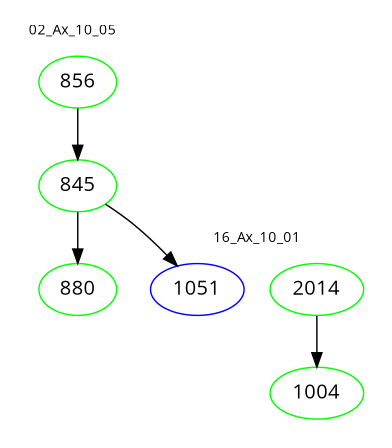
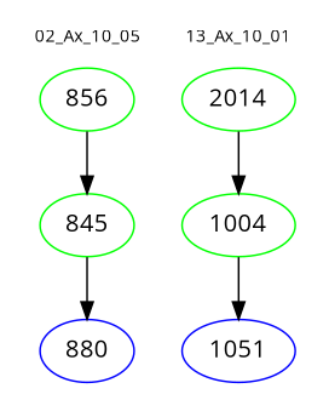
  digraph {
    fontname="Open Sans"
    node [color=green fontname="Open Sans"]
    edge [color=black fontname="Open Sans"]
    n1 [label=856]
    n2 [label=845]
-   n3 [label=880]
+   n3 [color=blue label=880]
    n4 [label=2014]
    n5 [label=1004]
    n6 [color=blue label=1051]
    subgraph cluster_1 {
      color=white
      fontsize=10
      label="02_Ax_10_05"
      n1
      n2
      n3
    }
    subgraph cluster_2 {
      color=white
      fontsize=10
-     label="16_Ax_10_01"
+     label="13_Ax_10_01"
      n4
      n5
      n6
    }
    n1 -> n2
    n2 -> n3
    n4 -> n5
-   n2 -> n6
+   n5 -> n6
  }
